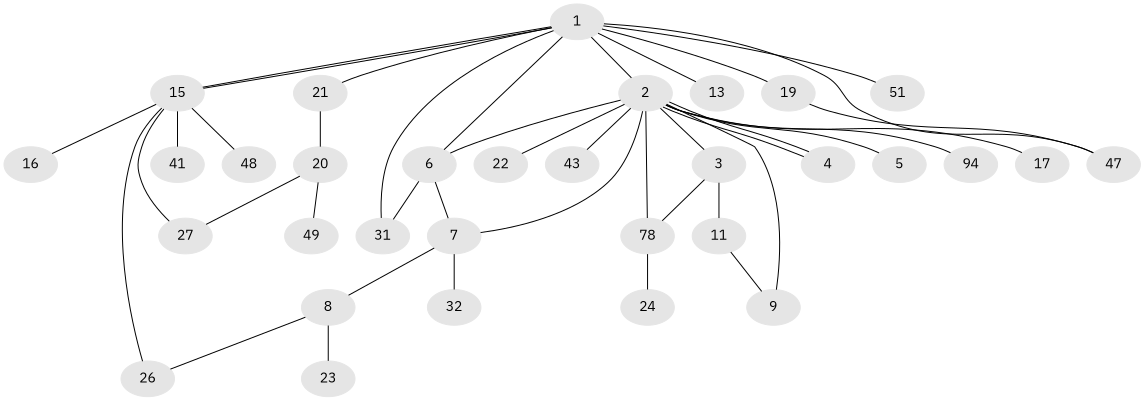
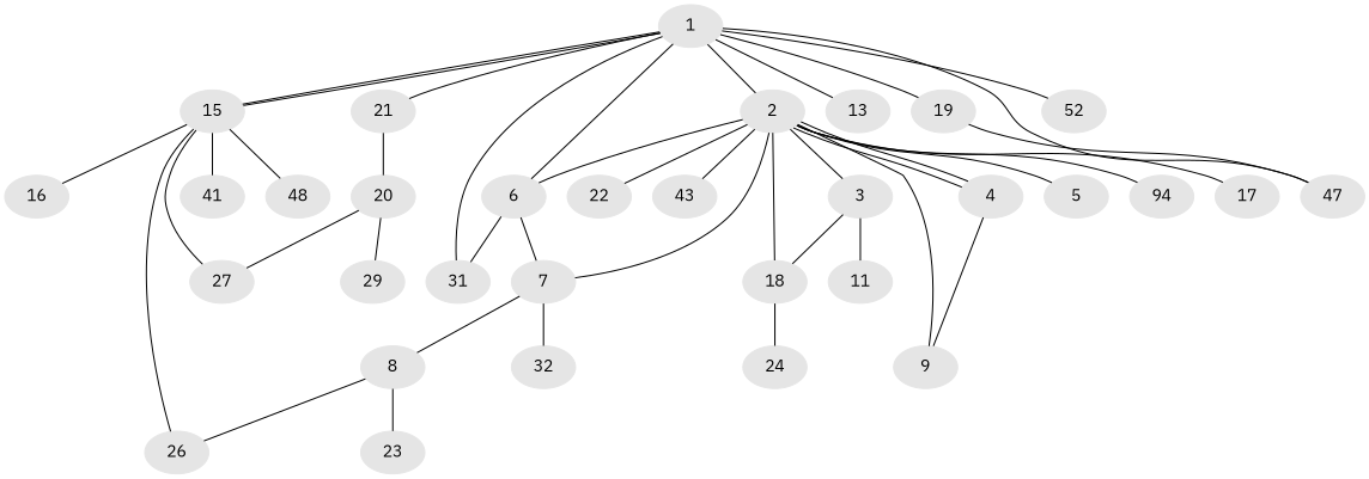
  graph {
    fontname="IBM Plex Sans"
    node [color=gray90 fontname="IBM Plex Sans" style=filled]
    edge [fontname="IBM Plex Sans"]
    1
    2
    6 [super="+25+37+40+49+30"]
    13
    15
    19
    21
    31 [super="+35+38"]
    47
-   51
+   51 [label=52]
    3
    4
    5 [super="+42"]
    7 [super="+10"]
    9
    n16 [label=94]
    17
-   18 [super="+45" label=78]
+   18 [super="+45"]
    22
    43
    26
    16 [super="+46"]
    27
    41
    48
    20
    11
    8 [super="+28+12+39+50+33"]
    32
    24
    23
-   29 [label=49]
+   29
    1 -- 2
    1 -- 6
    1 -- 13
    1 -- 15
    1 -- 15
    1 -- 19
    1 -- 21
    1 -- 31
    1 -- 47
    1 -- 51
    2 -- 6 [weight=2]
    2 -- 3
    2 -- 4
    2 -- 4
    2 -- 5
    2 -- 7
    2 -- 9
    2 -- n16
    2 -- 17
    2 -- 18
    2 -- 22
    2 -- 43
    6 -- 31
    6 -- 7
    15 -- 26
    15 -- 16
    15 -- 27
    15 -- 41
    15 -- 48
    19 -- 47
    21 -- 20
    3 -- 18
    3 -- 11
-   11 -- 9
+   4 -- 9
    7 -- 8
    7 -- 32
    18 -- 24
    20 -- 27
    20 -- 29
    8 -- 26
    8 -- 23
  }
